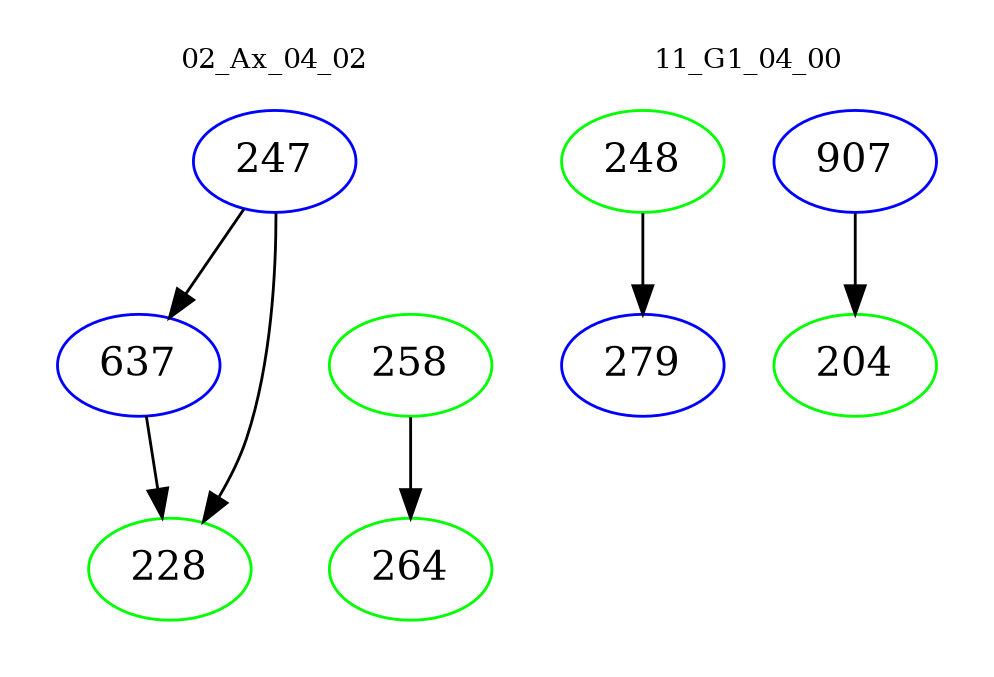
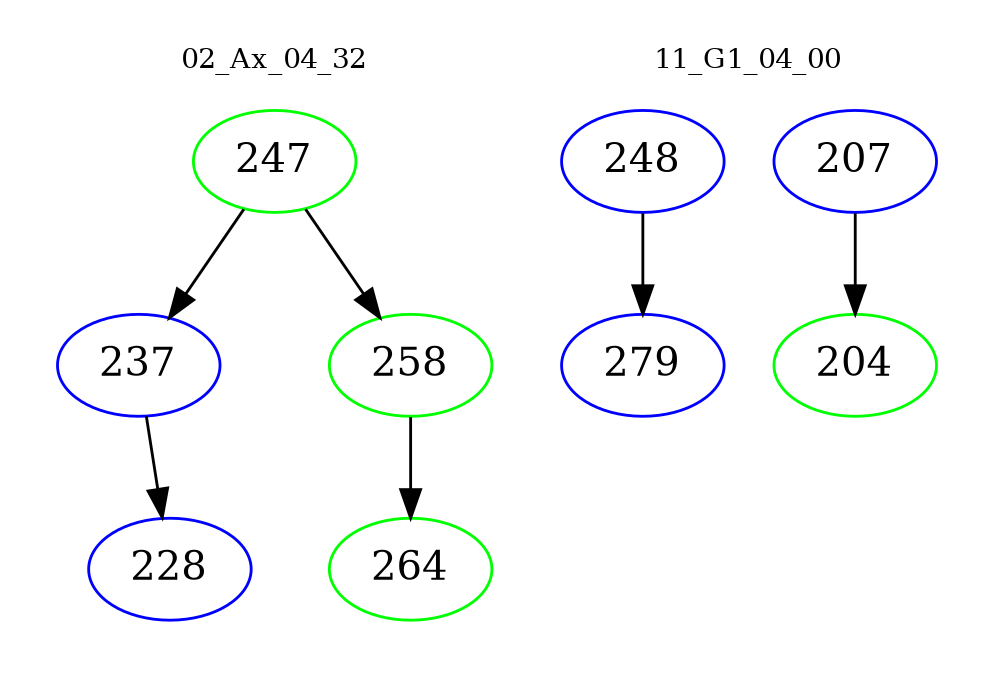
  digraph {
    node [color=blue]
    edge [color=black]
-   n1 [label=247]
-   n2 [label=637]
+   n1 [color=green label=247]
+   n2 [label=237]
    n3 [color=green label=258]
-   n4 [color=green label=228]
+   n4 [label=228]
    n5 [color=green label=264]
-   n6 [label=907]
-   n7 [color=green label=248]
+   n6 [label=207]
+   n7 [label=248]
    n8 [color=green label=204]
    n9 [label=279]
    subgraph cluster_1 {
      color=white
      fontsize=10
-     label="02_Ax_04_02"
+     label="02_Ax_04_32"
      n1
      n2
      n3
      n4
      n5
    }
    subgraph cluster_2 {
      color=white
      fontsize=10
      label="11_G1_04_00"
      n6
      n7
      n8
      n9
    }
    n1 -> n2
-   n1 -> n4
+   n1 -> n3
    n2 -> n4
    n3 -> n5
    n6 -> n8
    n7 -> n9
  }
